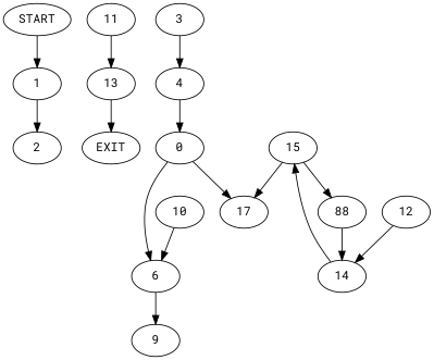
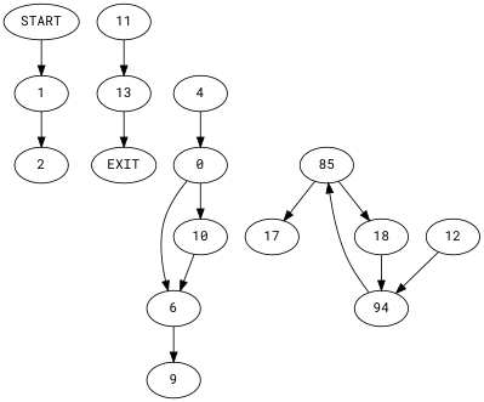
  digraph {
    fontname="Roboto Mono"
    node [fontname="Roboto Mono"]
    edge [fontname="Roboto Mono"]
    n1 [label=START]
    1
    2
    n4 [label=EXIT]
-   3
    4
    n7 [label=0]
    6
    9
    10
    11
    13
    12
-   14
-   15
+   14 [label=94]
+   15 [label=85]
    17
-   18 [label=88]
+   18
    n1 -> 1
    1 -> 2
-   3 -> 4
    4 -> n7
    n7 -> 6
-   n7 -> 17
+   n7 -> 10
    6 -> 9
    10 -> 6
    11 -> 13
    13 -> n4
    12 -> 14
    14 -> 15
    15 -> 17
    15 -> 18
    18 -> 14
  }
